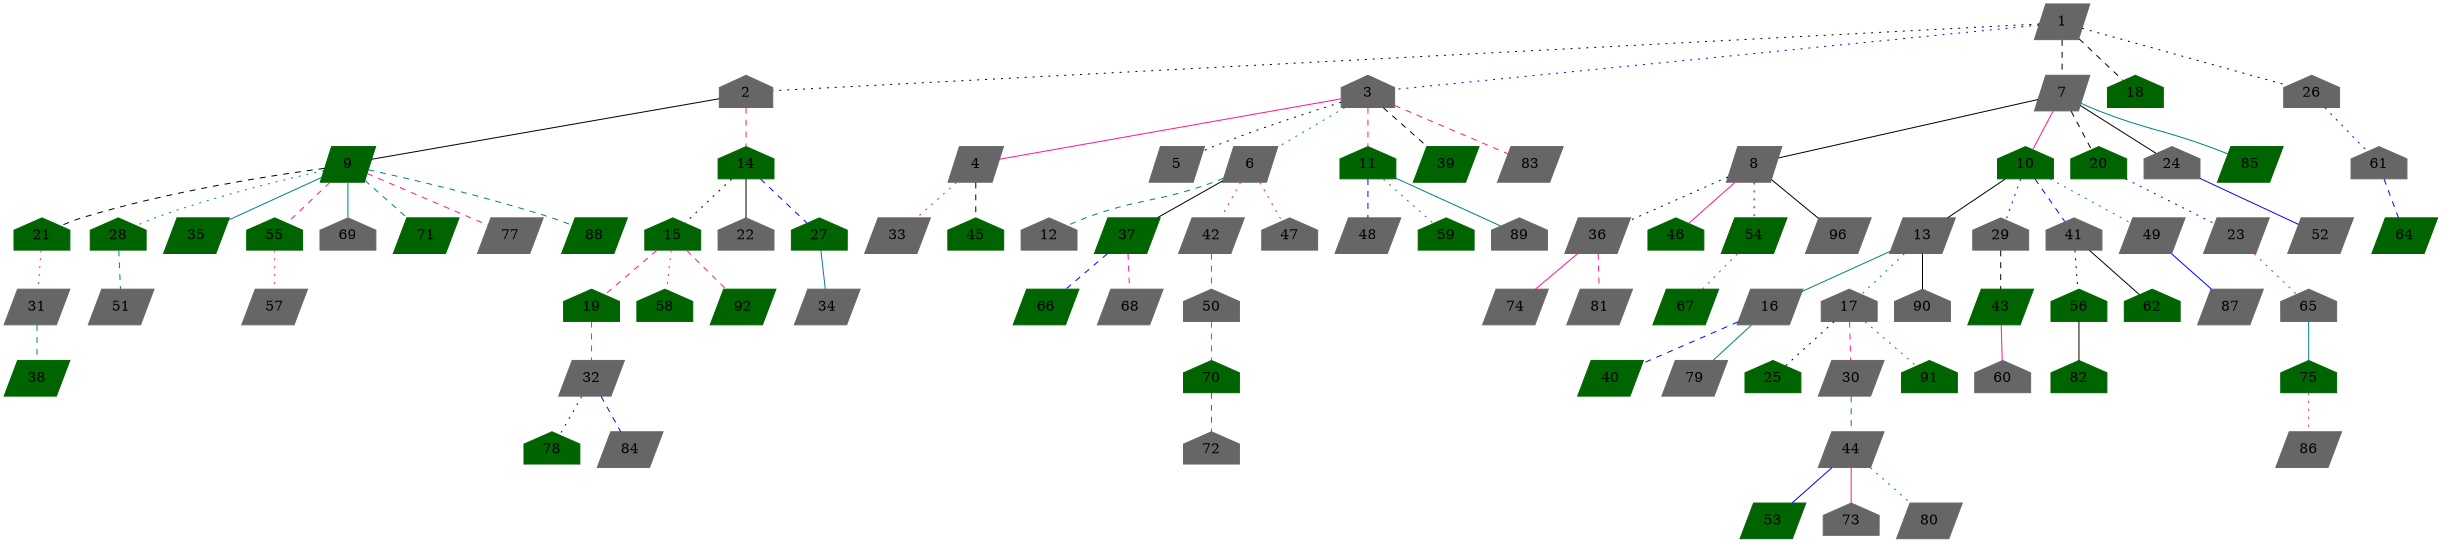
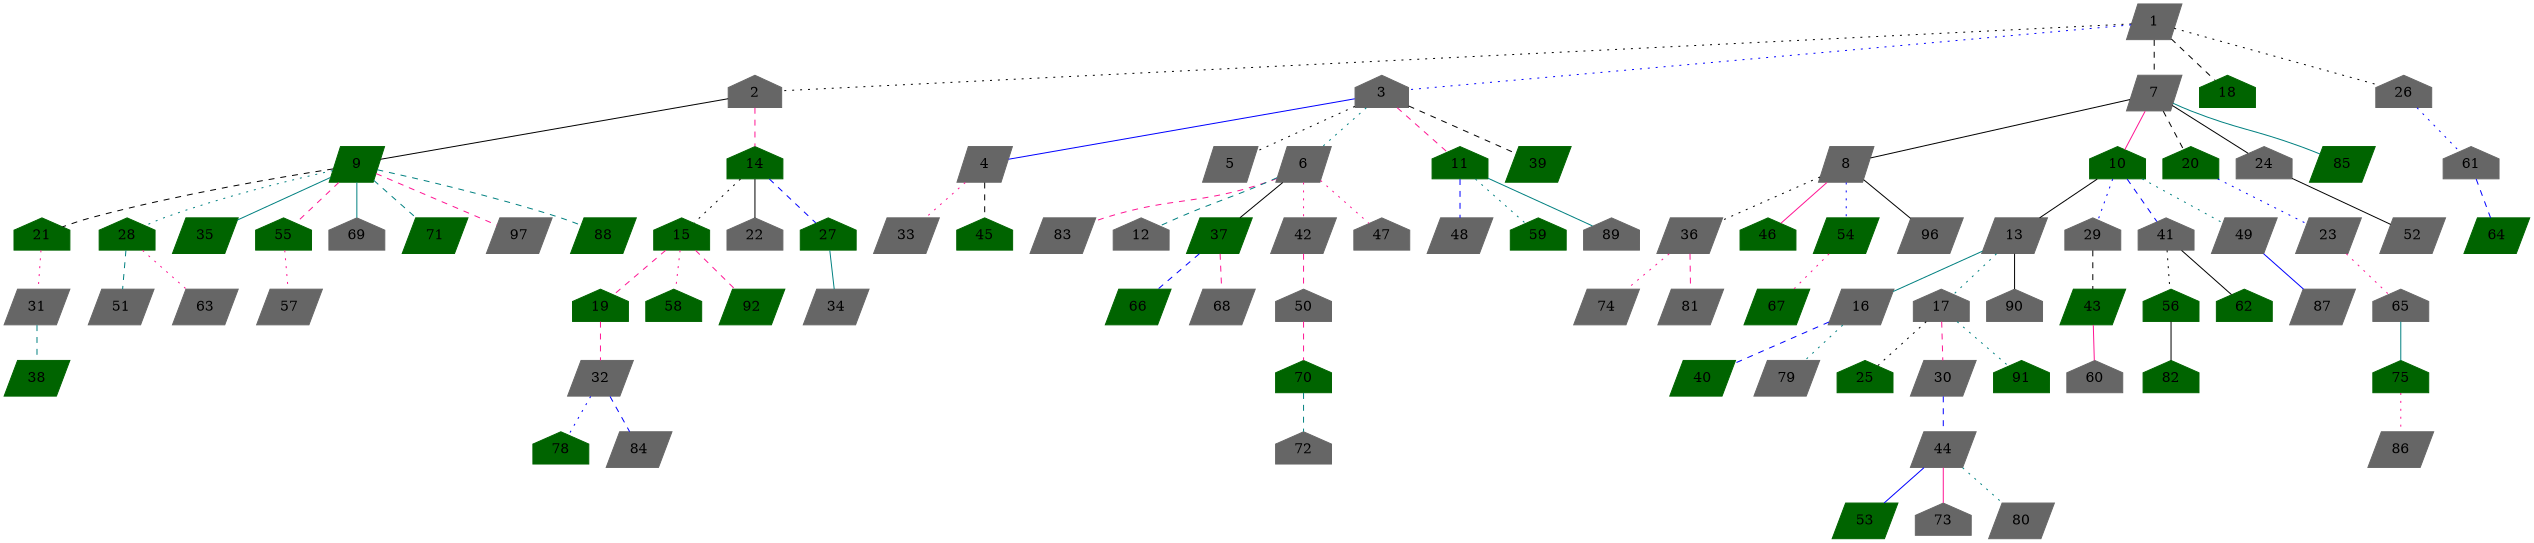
  graph {
    node [color=gray40 shape=parallelogram style=filled]
    edge [color=deeppink style=dashed]
    2 [shape=house]
    1
    3 [shape=house]
    7
    18 [color=darkgreen shape=house]
    26 [shape=house]
    9 [color=darkgreen]
    14 [color=darkgreen shape=house]
    4
    5
    6
    11 [color=darkgreen shape=house]
    39 [color=darkgreen]
    83
    8
    10 [color=darkgreen shape=house]
    20 [color=darkgreen shape=house]
    24 [shape=house]
    85 [color=darkgreen]
    61 [shape=house]
    21 [color=darkgreen shape=house]
    28 [color=darkgreen shape=house]
    35 [color=darkgreen]
    55 [color=darkgreen shape=house]
    69 [shape=house]
    71 [color=darkgreen]
-   77
+   77 [label=97]
    88 [color=darkgreen]
    15 [color=darkgreen shape=house]
    22 [shape=house]
    27 [color=darkgreen shape=house]
    33
    45 [color=darkgreen shape=house]
    12 [shape=house]
    37 [color=darkgreen]
    42
    47 [shape=house]
    48
    59 [color=darkgreen shape=house]
    89 [shape=house]
    66 [color=darkgreen]
    68
    50 [shape=house]
    36
    46 [color=darkgreen shape=house]
    54 [color=darkgreen]
    n47 [label=96]
    13
    29 [shape=house]
    41 [shape=house]
    49
    23
    52
    74
    81
    67 [color=darkgreen]
    31
    51
+   63
    57
    16
    17 [shape=house]
    90 [shape=house]
    43 [color=darkgreen]
    56 [color=darkgreen shape=house]
    62 [color=darkgreen shape=house]
    87
    40 [color=darkgreen]
    79
    25 [color=darkgreen shape=house]
    30
    91 [color=darkgreen shape=house]
    19 [color=darkgreen shape=house]
    58 [color=darkgreen shape=house]
    92 [color=darkgreen]
    34
    32
    44
    78 [color=darkgreen shape=house]
    84
    65 [shape=house]
    38 [color=darkgreen]
    75 [color=darkgreen shape=house]
    64 [color=darkgreen]
    60 [shape=house]
    53 [color=darkgreen]
    73 [shape=house]
    80
    82 [color=darkgreen shape=house]
    70 [color=darkgreen shape=house]
    72 [shape=house]
    86
    2 -- 9 [color=black style=solid]
    2 -- 14
    1 -- 2 [color=black style=dotted]
    1 -- 3 [color=blue style=dotted]
    1 -- 7 [color=black]
    1 -- 18 [color=black]
    1 -- 26 [color=black style=dotted]
-   3 -- 4 [style=solid]
+   3 -- 4 [color=blue style=solid]
    3 -- 5 [color=black style=dotted]
    3 -- 6 [color=teal style=dotted]
    3 -- 11
    3 -- 39 [color=black]
-   3 -- 83
+   6 -- 83
    7 -- 8 [color=black style=solid]
    7 -- 10 [style=solid]
    7 -- 20 [color=black]
    7 -- 24 [color=black style=solid]
    7 -- 85 [color=teal style=solid]
    26 -- 61 [color=blue style=dotted]
    9 -- 21 [color=black]
    9 -- 28 [color=teal style=dotted]
    9 -- 35 [color=teal style=solid]
    9 -- 55
    9 -- 69 [color=teal style=solid]
    9 -- 71 [color=teal]
    9 -- 77
    9 -- 88 [color=teal]
    14 -- 15 [color=black style=dotted]
    14 -- 22 [color=black style=solid]
    14 -- 27 [color=blue]
    4 -- 33 [style=dotted]
    4 -- 45 [color=black]
    6 -- 12 [color=teal]
    6 -- 37 [color=black style=solid]
    6 -- 42 [style=dotted]
    6 -- 47 [style=dotted]
    11 -- 48 [color=blue]
    11 -- 59 [color=teal style=dotted]
    11 -- 89 [color=teal style=solid]
    8 -- 36 [color=black style=dotted]
    8 -- 46 [style=solid]
    8 -- 54 [color=blue style=dotted]
    8 -- n47 [color=black style=solid]
    10 -- 13 [color=black style=solid]
    10 -- 29 [color=blue style=dotted]
    10 -- 41 [color=blue]
    10 -- 49 [color=teal style=dotted]
    20 -- 23 [color=blue style=dotted]
-   24 -- 52 [color=blue style=solid]
+   24 -- 52 [color=black style=solid]
    61 -- 64 [color=blue]
    21 -- 31 [style=dotted]
    28 -- 51 [color=teal]
+   28 -- 63 [style=dotted]
    55 -- 57 [style=dotted]
    15 -- 19
    15 -- 58 [style=dotted]
    15 -- 92
    27 -- 34 [color=teal style=solid]
    37 -- 66 [color=blue]
    37 -- 68
    42 -- 50
    50 -- 70
-   36 -- 74 [style=solid]
+   36 -- 74 [style=dotted]
    36 -- 81
    54 -- 67 [style=dotted]
    13 -- 16 [color=teal style=solid]
    13 -- 17 [color=teal style=dotted]
    13 -- 90 [color=black style=solid]
    29 -- 43 [color=black]
    41 -- 56 [color=black style=dotted]
    41 -- 62 [color=black style=solid]
    49 -- 87 [color=blue style=solid]
    23 -- 65 [style=dotted]
    31 -- 38 [color=teal]
    16 -- 40 [color=blue]
-   16 -- 79 [color=teal style=solid]
+   16 -- 79 [color=teal style=dotted]
    17 -- 25 [color=black style=dotted]
    17 -- 30
    17 -- 91 [color=teal style=dotted]
    43 -- 60 [style=solid]
    56 -- 82 [color=black style=solid]
-   30 -- 44 [color=teal]
+   30 -- 44 [color=blue]
    19 -- 32
    32 -- 78 [color=blue style=dotted]
    32 -- 84 [color=blue]
    44 -- 53 [color=blue style=solid]
    44 -- 73 [style=solid]
    44 -- 80 [color=teal style=dotted]
    65 -- 75 [color=teal style=solid]
    75 -- 86 [style=dotted]
    70 -- 72 [color=teal]
  }
